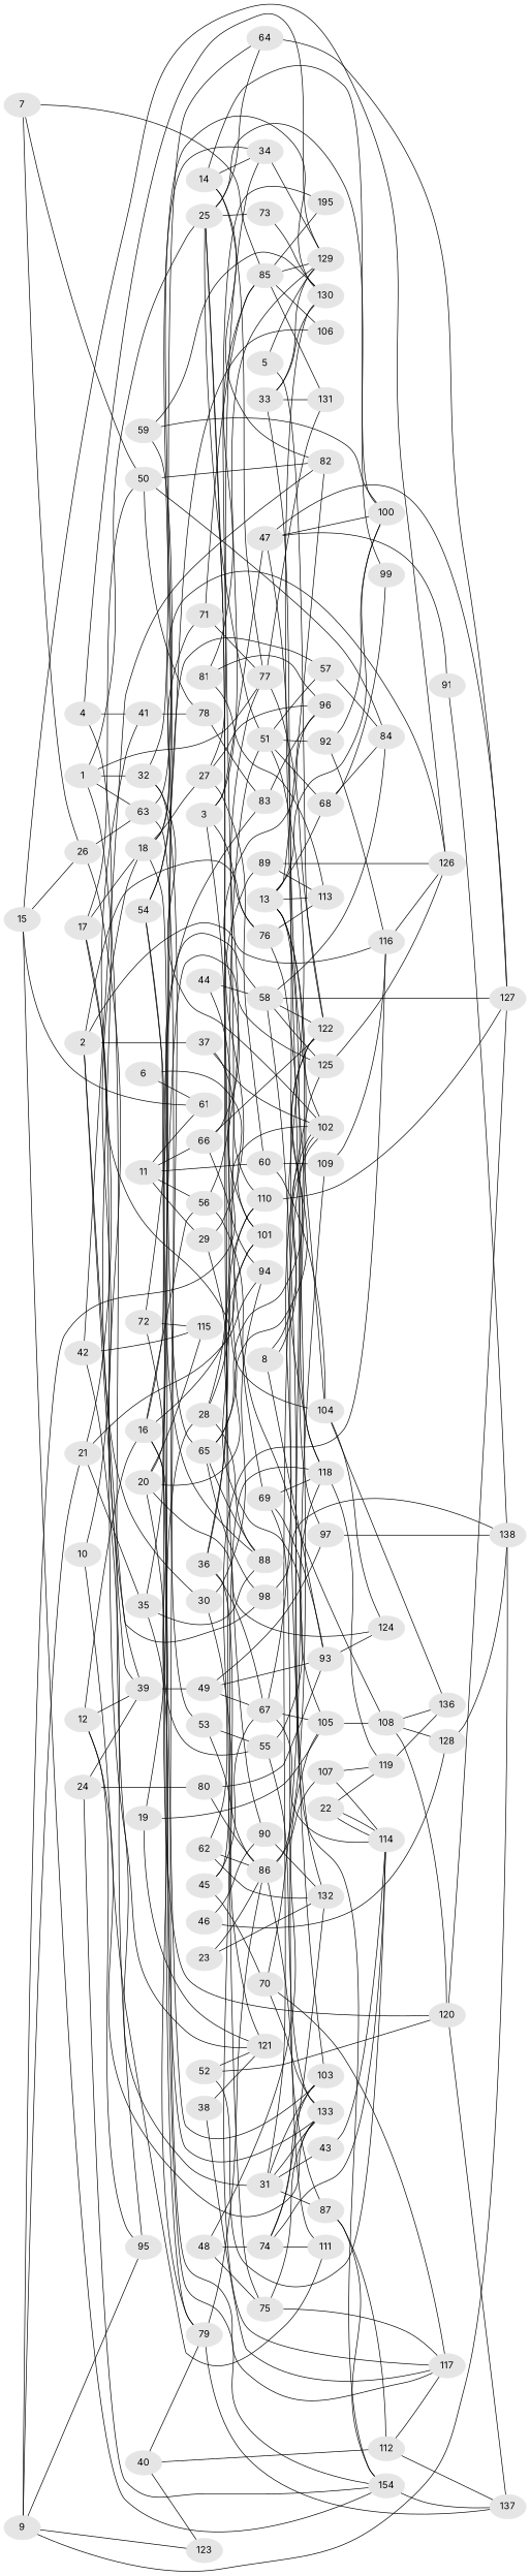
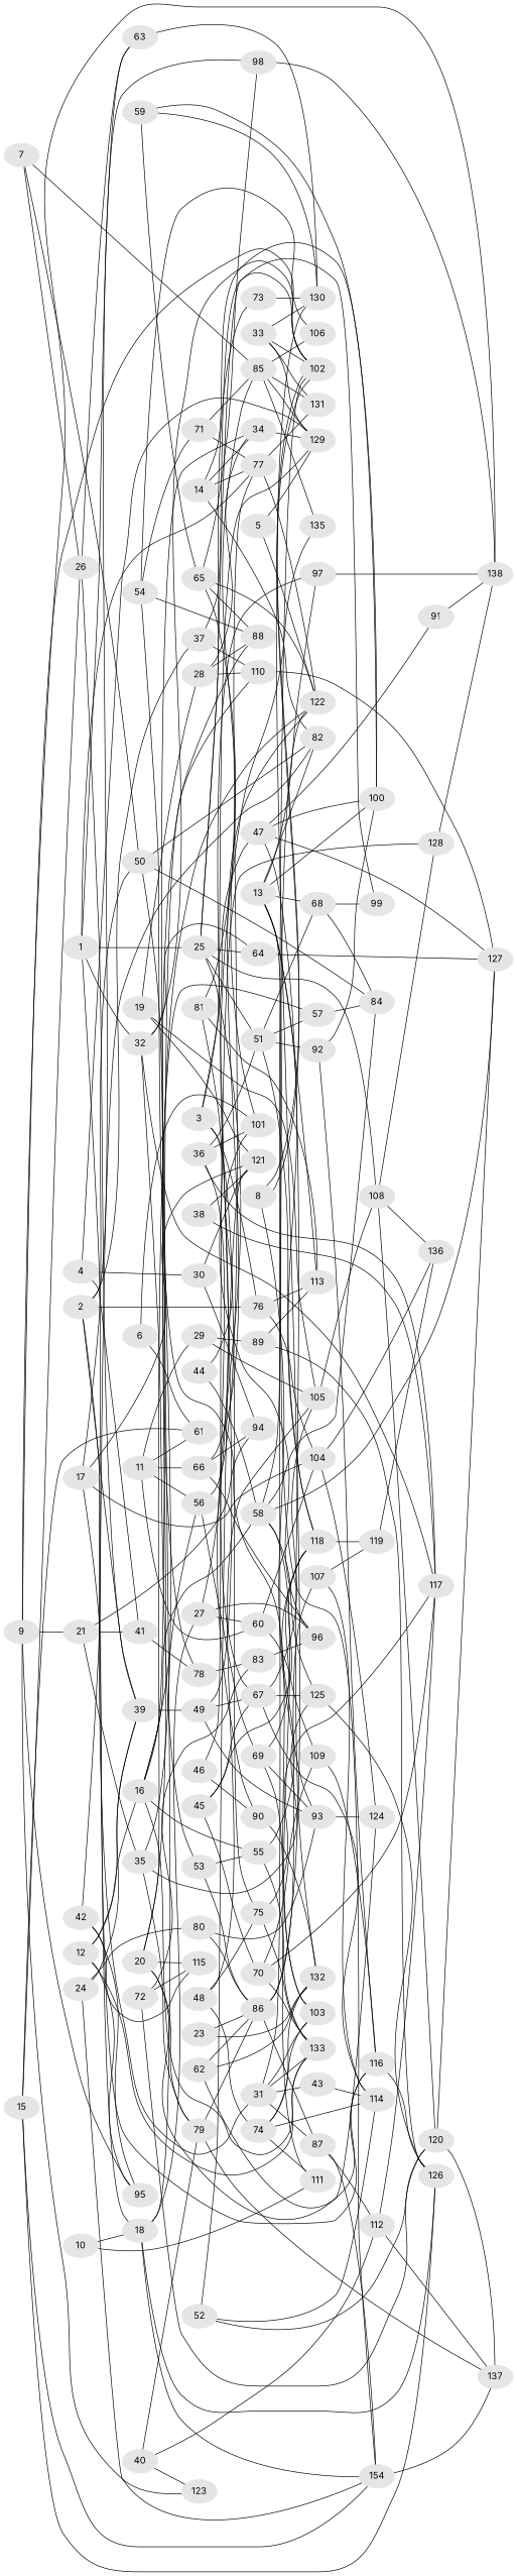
  graph {
    fontname=Inter
    rankdir=LR
    node [color=gray90 fontname=Inter style=filled]
    edge [fontname=Inter]
    1
    25
    31
    32
    63
    77
    51
    64
    73
    90
    99
    108
    102
    133
    43
    87
    103
    53
    130
    117
    122
    131
    2
    37
    39
    76
    98
    116
    110
    49
    113
    104
    138
    126
    3
    47
    75
    129
    100
    132
    91
    127
    4
    30
    41
    121
    94
    78
    5
    6
    61
    101
    7
    26
    50
    85
    82
    84
-   135 [label=195]
+   135
    106
    8
    93
    124
    9
    21
    95
    123
    35
    10
    18
    111
    n72 [label=154]
    34
    27
    11
    29
    56
    60
    66
    105
    89
    69
    109
    96
    12
    16
    55
    58
    13
    68
    97
    118
    119
    137
    14
    15
    125
    17
    136
    19
    28
    88
    20
    57
    79
    115
    86
-   22
    114
    23
    24
    80
    92
    128
    120
    112
    33
    36
    67
    38
    40
    83
    42
    44
    45
    70
    46
    48
    74
    52
    54
    71
    59
    65
    62
    107
    72
    81
    1 -- 25
    1 -- 31
    1 -- 32
    1 -- 63
    1 -- 77
    25 -- 51
    25 -- 64
    25 -- 73
    25 -- 90
    25 -- 99
    25 -- 108
    31 -- 102
    31 -- 133
    31 -- 43
    31 -- 87
    31 -- 103
    32 -- 64
    32 -- 102
    32 -- 53
    63 -- 130
-   63 -- 117
+   32 -- 117
    77 -- 122
    77 -- 131
    51 -- 68
    51 -- 118
    51 -- 57
    51 -- 92
    64 -- 127
    73 -- 130
    90 -- 132
    108 -- 136
    108 -- 128
    108 -- 120
    43 -- 114
    87 -- n72
    87 -- 112
    53 -- 55
    53 -- 86
    2 -- 37
    2 -- 39
    2 -- 76
    2 -- 98
    2 -- 116
    37 -- 102
    37 -- 110
    39 -- 49
    76 -- 113
    76 -- 104
    98 -- 138
    116 -- 126
    110 -- 127
    49 -- 93
    49 -- 97
    49 -- 67
    104 -- 124
    104 -- 136
    3 -- 76
    3 -- 47
    3 -- 75
    3 -- 129
    47 -- 100
    47 -- 132
    47 -- 91
    47 -- 127
    75 -- 133
    75 -- 117
    91 -- 138
    4 -- 129
    4 -- 30
    4 -- 41
    30 -- 121
    30 -- 94
    41 -- 78
    78 -- 83
    5 -- 122
    5 -- 129
    6 -- 61
    6 -- 101
    7 -- 26
    7 -- 50
    7 -- 85
    26 -- 63
    26 -- 39
    50 -- 78
    50 -- 82
    50 -- 84
    85 -- 131
    85 -- 129
    85 -- 135
    85 -- 106
    8 -- 102
    8 -- 102
    8 -- 93
    93 -- 124
    9 -- 102
    9 -- 138
    9 -- 21
    9 -- 95
    9 -- 123
    21 -- 41
    21 -- 94
    21 -- 35
    35 -- 125
    35 -- 88
    35 -- 79
    10 -- 18
    10 -- 111
    18 -- 126
    18 -- n72
    18 -- 34
    18 -- 27
    n72 -- 137
    34 -- 129
    27 -- 135
    27 -- 60
    27 -- 96
    11 -- 61
    11 -- 29
    11 -- 56
    11 -- 60
    11 -- 66
    29 -- 105
    29 -- 89
    56 -- 77
    56 -- 69
    60 -- 104
    60 -- 109
    66 -- 122
    66 -- 94
    66 -- 96
    105 -- 108
    89 -- 113
    89 -- 126
    69 -- 93
    69 -- 111
    69 -- 118
    109 -- 116
    12 -- 133
    12 -- 39
    12 -- 95
    12 -- 16
    16 -- 133
    16 -- 110
    16 -- 56
    16 -- 55
    16 -- 58
    55 -- 133
    55 -- 118
    58 -- 103
    58 -- 122
    58 -- 127
    58 -- 84
    58 -- 125
    13 -- 113
    13 -- 100
    13 -- 82
    13 -- n72
    13 -- 68
    13 -- 97
    13 -- 118
    68 -- 99
    68 -- 84
    97 -- 138
    118 -- 119
    119 -- 136
    14 -- 77
    14 -- 100
    14 -- 82
    14 -- 34
    15 -- 126
    15 -- 61
    15 -- 26
    15 -- n72
    125 -- 126
    17 -- 104
    17 -- 121
    17 -- 50
    17 -- 18
    19 -- 121
    19 -- 105
    19 -- 28
    28 -- 110
    28 -- 34
    28 -- 88
    20 -- 122
    20 -- 124
    20 -- 57
    20 -- 79
    20 -- 115
    57 -- 84
    79 -- 137
    79 -- 86
    86 -- 87
    86 -- 130
    86 -- 107
-   22 -- 119
-   22 -- 114
-   22 -- 114
    23 -- 132
    23 -- 86
    24 -- 39
    24 -- n72
    24 -- 80
    80 -- 93
    80 -- 86
    92 -- 116
    92 -- 100
    128 -- 138
    120 -- 127
    120 -- 137
    112 -- 117
    112 -- 137
    33 -- 102
    33 -- 130
    33 -- 131
    33 -- 129
    36 -- 51
    36 -- 117
    36 -- 101
    36 -- 67
    67 -- 105
    67 -- 125
    67 -- 114
    38 -- 117
    38 -- 121
    40 -- 123
    40 -- 79
    40 -- 112
    83 -- 96
    42 -- 82
    42 -- 95
    42 -- 115
    44 -- 101
    44 -- 58
    45 -- 118
    45 -- 67
    45 -- 70
    70 -- 133
    70 -- 117
    70 -- 109
    46 -- 90
    46 -- 128
    48 -- 75
    48 -- 105
    48 -- 74
    74 -- 103
    74 -- 132
    74 -- 111
    74 -- 114
    52 -- 121
    52 -- 114
    52 -- 120
    54 -- 103
    54 -- 106
    54 -- 88
    54 -- 71
    71 -- 77
    71 -- 85
    59 -- 130
    59 -- 100
    59 -- 65
    65 -- 122
    65 -- 98
    65 -- 101
    65 -- 88
    62 -- 116
    62 -- 132
    62 -- 86
    107 -- 119
    107 -- 114
    72 -- 115
    72 -- 120
    72 -- 83
    81 -- 113
    81 -- 85
    81 -- 96
  }
